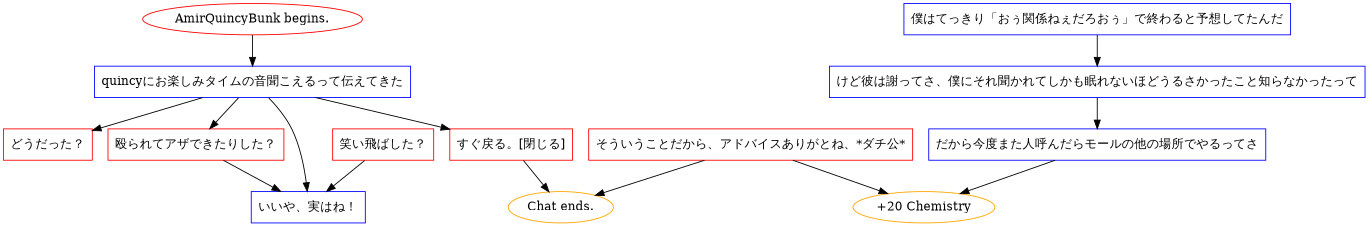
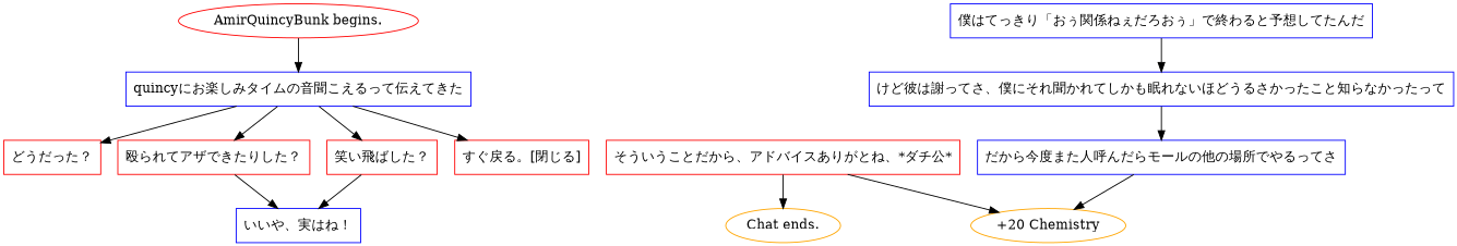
  digraph {
    node [color=red shape=box]
    "AmirQuincyBunk begins." [shape=""]
    n2 [color=blue label="quincyにお楽しみタイムの音聞こえるって伝えてきた"]
    n3 [label="どうだった？"]
    n4 [label="殴られてアザできたりした？"]
    n5 [label="笑い飛ばした？"]
    n6 [label="すぐ戻る。[閉じる]"]
    n7 [color=blue label="いいや、実はね！"]
    "Chat ends." [color=orange shape=""]
    n9 [color=blue label="僕はてっきり「おぅ関係ねぇだろおぅ」で終わると予想してたんだ"]
    n10 [color=blue label="けど彼は謝ってさ、僕にそれ聞かれてしかも眠れないほどうるさかったこと知らなかったって"]
    n11 [color=blue label="だから今度また人呼んだらモールの他の場所でやるってさ"]
    n12 [color=orange label="+20 Chemistry" shape=""]
    n13 [label="そういうことだから、アドバイスありがとね、*ダチ公*"]
    "AmirQuincyBunk begins." -> n2
    n2 -> n3
    n2 -> n4
-   n2 -> n7
+   n2 -> n5
    n2 -> n6
    n4 -> n7
    n5 -> n7
-   n6 -> "Chat ends."
    n9 -> n10
    n10 -> n11
    n11 -> n12
    n13 -> "Chat ends."
    n13 -> n12
  }
